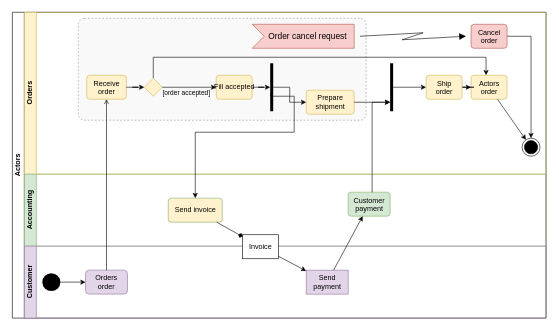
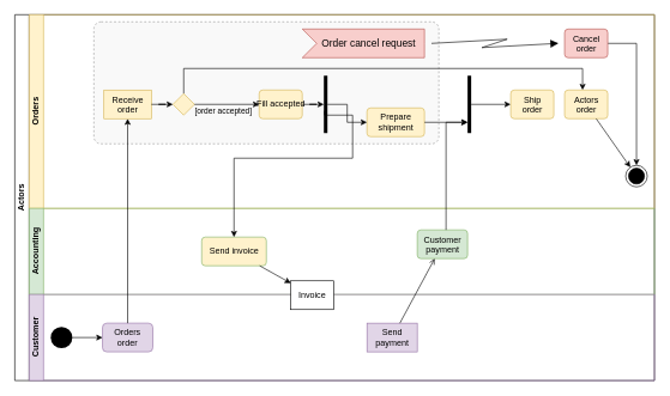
  <mxCell id="0" />
  <mxCell id="1" parent="0" />
  <mxCell id="2" value="Actors" style="swimlane;html=1;childLayout=stackLayout;resizeParent=1;resizeParentMax=0;horizontal=0;startSize=20;horizontalStack=0;whiteSpace=wrap;verticalAlign=middle;" parent="1" vertex="1"><mxGeometry x="20" y="20" width="890" height="510" as="geometry" /></mxCell>
  <mxCell id="3" value="&lt;div&gt;Orders&lt;/div&gt;" style="swimlane;html=1;startSize=20;horizontal=0;fillColor=#fff2cc;strokeColor=#d6b656;" parent="2" vertex="1"><mxGeometry x="20" width="870" height="270" as="geometry" /></mxCell>
  <mxCell id="4" value="" style="html=1;align=center;verticalAlign=top;rounded=1;absoluteArcSize=1;arcSize=20;dashed=1;fontColor=#333333;fillColor=#f9f9f9;strokeColor=#999999;" parent="3" vertex="1"><mxGeometry x="90" y="10" width="480" height="170" as="geometry" /></mxCell>
- <mxCell id="5" value="&lt;div&gt;Receive &lt;br&gt;&lt;/div&gt;&lt;div&gt;order&lt;/div&gt;" style="html=1;align=center;verticalAlign=top;rounded=1;absoluteArcSize=1;arcSize=10;dashed=0;fillColor=#fff2cc;strokeColor=#d6b656;" parent="3" vertex="1"><mxGeometry x="104" y="105" width="66" height="40" as="geometry" /></mxCell>
+ <mxCell id="5" value="&lt;div&gt;Receive &lt;br&gt;&lt;/div&gt;&lt;div&gt;order&lt;/div&gt;" style="html=1;align=center;verticalAlign=top;absoluteArcSize=1;arcSize=10;dashed=0;fillColor=#fff2cc;strokeColor=#d6b656;rounded=0;" parent="3" vertex="1"><mxGeometry x="104" y="105" width="66" height="40" as="geometry" /></mxCell>
  <mxCell id="6" style="edgeStyle=orthogonalEdgeStyle;rounded=0;orthogonalLoop=1;jettySize=auto;html=1;" parent="3" source="7" target="18" edge="1"><mxGeometry relative="1" as="geometry"><Array as="points"><mxPoint x="215" y="75" /><mxPoint x="770" y="75" /></Array><mxPoint x="675" y="110" as="targetPoint" /></mxGeometry></mxCell>
  <mxCell id="7" value="" style="rhombus;fillColor=#fff2cc;strokeColor=#d6b656;" parent="3" vertex="1"><mxGeometry x="200" y="110" width="30" height="30" as="geometry" /></mxCell>
  <mxCell id="8" value="" style="edgeStyle=orthogonalEdgeStyle;rounded=0;orthogonalLoop=1;jettySize=auto;html=1;" parent="3" source="5" target="7" edge="1"><mxGeometry relative="1" as="geometry" /></mxCell>
  <mxCell id="9" value="Fill accepted" style="html=1;align=center;verticalAlign=middle;rounded=1;absoluteArcSize=1;arcSize=10;dashed=0;fillColor=#fff2cc;strokeColor=#d6b656;" parent="3" vertex="1"><mxGeometry x="320" y="105" width="60" height="40" as="geometry" /></mxCell>
  <mxCell id="10" value="[order accepted]" style="edgeStyle=orthogonalEdgeStyle;rounded=0;orthogonalLoop=1;jettySize=auto;html=1;labelBackgroundColor=none;" parent="3" source="7" target="9" edge="1"><mxGeometry x="-0.111" y="-10" relative="1" as="geometry"><mxPoint as="offset" /></mxGeometry></mxCell>
  <mxCell id="11" value="" style="html=1;points=[];perimeter=orthogonalPerimeter;fillColor=#000000;strokeColor=none;" parent="3" vertex="1"><mxGeometry x="410" y="85" width="5" height="80" as="geometry" /></mxCell>
  <mxCell id="12" value="" style="edgeStyle=orthogonalEdgeStyle;rounded=0;orthogonalLoop=1;jettySize=auto;html=1;" parent="3" source="9" target="11" edge="1"><mxGeometry relative="1" as="geometry" /></mxCell>
  <mxCell id="13" value="Prepare &lt;br&gt;shipment" style="html=1;align=center;verticalAlign=middle;rounded=1;absoluteArcSize=1;arcSize=10;dashed=0;fillColor=#fff2cc;strokeColor=#d6b656;" parent="3" vertex="1"><mxGeometry x="470" y="130" width="80" height="40" as="geometry" /></mxCell>
  <mxCell id="14" value="" style="edgeStyle=orthogonalEdgeStyle;rounded=0;orthogonalLoop=1;jettySize=auto;html=1;" parent="3" source="11" target="13" edge="1"><mxGeometry relative="1" as="geometry"><Array as="points" /></mxGeometry></mxCell>
  <mxCell id="15" style="edgeStyle=orthogonalEdgeStyle;rounded=0;orthogonalLoop=1;jettySize=auto;html=1;labelBackgroundColor=none;endArrow=classic;endFill=1;" parent="3" source="16" target="26" edge="1"><mxGeometry relative="1" as="geometry" /></mxCell>
  <mxCell id="16" value="" style="html=1;points=[];perimeter=orthogonalPerimeter;fillColor=#000000;strokeColor=none;" parent="3" vertex="1"><mxGeometry x="610" y="85" width="5" height="80" as="geometry" /></mxCell>
  <mxCell id="17" value="" style="edgeStyle=none;rounded=0;orthogonalLoop=1;jettySize=auto;html=1;" parent="3" source="13" target="16" edge="1"><mxGeometry relative="1" as="geometry" /></mxCell>
  <mxCell id="18" value="&lt;div&gt;Actors &lt;br&gt;&lt;/div&gt;&lt;div&gt;order&lt;/div&gt;" style="html=1;align=center;verticalAlign=top;rounded=1;absoluteArcSize=1;arcSize=10;dashed=0;fillColor=#fff2cc;strokeColor=#d6b656;" parent="3" vertex="1"><mxGeometry x="745" y="105" width="60" height="40" as="geometry" /></mxCell>
- <mxCell id="19" value="" style="edgeStyle=orthogonalEdgeStyle;rounded=0;orthogonalLoop=1;jettySize=auto;html=1;" parent="3" source="26" target="18" edge="1"><mxGeometry relative="1" as="geometry"><mxPoint x="690" y="125" as="sourcePoint" /></mxGeometry></mxCell>
  <mxCell id="20" value="" style="ellipse;html=1;shape=endState;fillColor=#000000;strokeColor=#000000;" parent="3" vertex="1"><mxGeometry x="830" y="210" width="30" height="30" as="geometry" /></mxCell>
  <mxCell id="21" value="" style="rounded=0;orthogonalLoop=1;jettySize=auto;html=1;" parent="3" source="18" target="20" edge="1"><mxGeometry relative="1" as="geometry" /></mxCell>
  <mxCell id="22" value="Order cancel request" style="html=1;shape=mxgraph.infographic.ribbonSimple;notch1=20;notch2=0;align=center;verticalAlign=middle;fontSize=14;fontStyle=0;fillColor=#f8cecc;flipH=0;spacingRight=0;spacingLeft=14;strokeColor=#b85450;" parent="3" vertex="1"><mxGeometry x="380" y="20" width="170" height="40" as="geometry" /></mxCell>
  <mxCell id="23" style="edgeStyle=orthogonalEdgeStyle;rounded=0;orthogonalLoop=1;jettySize=auto;html=1;" parent="3" source="24" target="20" edge="1"><mxGeometry relative="1" as="geometry" /></mxCell>
  <mxCell id="24" value="&lt;div&gt;Cancel &lt;br&gt;&lt;/div&gt;&lt;div&gt;order&lt;/div&gt;" style="html=1;align=center;verticalAlign=top;rounded=1;absoluteArcSize=1;arcSize=10;dashed=0;fillColor=#f8cecc;strokeColor=#b85450;" parent="3" vertex="1"><mxGeometry x="745" y="20" width="60" height="40" as="geometry" /></mxCell>
  <mxCell id="25" value="" style="shape=mxgraph.lean_mapping.electronic_info_flow_edge;html=1;" parent="3" source="22" target="24" edge="1"><mxGeometry width="160" relative="1" as="geometry"><mxPoint x="640" y="-60" as="sourcePoint" /><mxPoint x="800" y="-60" as="targetPoint" /></mxGeometry></mxCell>
  <mxCell id="26" value="&lt;div&gt;Ship&lt;br&gt;&lt;/div&gt;&lt;div&gt;order&lt;/div&gt;" style="html=1;align=center;verticalAlign=top;rounded=1;absoluteArcSize=1;arcSize=10;dashed=0;fillColor=#fff2cc;strokeColor=#d6b656;" parent="3" vertex="1"><mxGeometry x="670" y="105" width="60" height="40" as="geometry" /></mxCell>
  <mxCell id="27" value="Accounting" style="swimlane;html=1;startSize=20;horizontal=0;fillColor=#d5e8d4;strokeColor=#82b366;" parent="2" vertex="1"><mxGeometry x="20" y="270" width="870" height="120" as="geometry" /></mxCell>
  <mxCell id="28" value="Send invoice" style="html=1;align=center;verticalAlign=middle;rounded=1;absoluteArcSize=1;arcSize=10;dashed=0;fillColor=#fff2cc;strokeColor=#82b366;" parent="27" vertex="1"><mxGeometry x="240" y="40" width="90" height="40" as="geometry" /></mxCell>
  <mxCell id="29" value="&lt;div&gt;Customer &lt;br&gt;&lt;/div&gt;&lt;div&gt;payment&lt;/div&gt;" style="html=1;align=center;verticalAlign=top;rounded=1;absoluteArcSize=1;arcSize=10;dashed=0;fillColor=#d5e8d4;strokeColor=#82b366;" parent="27" vertex="1"><mxGeometry x="540" y="30" width="70" height="40" as="geometry" /></mxCell>
  <mxCell id="30" value="Customer" style="swimlane;html=1;startSize=20;horizontal=0;fillColor=#e1d5e7;strokeColor=#9673a6;" parent="2" vertex="1"><mxGeometry x="20" y="390" width="870" height="120" as="geometry" /></mxCell>
  <mxCell id="31" value="&lt;div&gt;Send &lt;br&gt;&lt;/div&gt;&lt;div&gt;payment&lt;/div&gt;" style="html=1;align=center;verticalAlign=middle;absoluteArcSize=1;arcSize=10;dashed=0;fillColor=#e1d5e7;strokeColor=#9673a6;rounded=0;" parent="30" vertex="1"><mxGeometry x="470" y="40" width="70" height="40" as="geometry" /></mxCell>
  <mxCell id="32" value="" style="ellipse;fillColor=#000000;strokeColor=none;" parent="30" vertex="1"><mxGeometry x="30" y="45" width="30" height="30" as="geometry" /></mxCell>
  <mxCell id="33" value="Orders order" style="rounded=1;whiteSpace=wrap;html=1;fillColor=#e1d5e7;strokeColor=#9673a6;" parent="30" vertex="1"><mxGeometry x="102" y="40" width="70" height="40" as="geometry" /></mxCell>
  <mxCell id="34" value="" style="edgeStyle=orthogonalEdgeStyle;rounded=0;orthogonalLoop=1;jettySize=auto;html=1;" parent="30" source="32" target="33" edge="1"><mxGeometry relative="1" as="geometry" /></mxCell>
  <mxCell id="35" style="edgeStyle=orthogonalEdgeStyle;rounded=0;orthogonalLoop=1;jettySize=auto;html=1;exitX=0.2;exitY=0.613;exitDx=0;exitDy=0;exitPerimeter=0;" parent="2" source="11" target="28" edge="1"><mxGeometry relative="1" as="geometry"><mxPoint x="585" y="60" as="sourcePoint" /><Array as="points"><mxPoint x="431" y="140" /><mxPoint x="470" y="140" /><mxPoint x="470" y="200" /><mxPoint x="305" y="200" /></Array></mxGeometry></mxCell>
- <mxCell id="36" style="edgeStyle=none;rounded=0;orthogonalLoop=1;jettySize=auto;html=1;" parent="2" source="31" target="29" edge="1"><mxGeometry relative="1" as="geometry" /></mxCell>
+ <mxCell id="36" style="edgeStyle=none;rounded=0;orthogonalLoop=1;jettySize=auto;html=1;endArrow=open;" parent="2" source="31" target="29" edge="1"><mxGeometry relative="1" as="geometry" /></mxCell>
  <mxCell id="37" style="edgeStyle=orthogonalEdgeStyle;rounded=0;orthogonalLoop=1;jettySize=auto;html=1;" parent="2" source="29" target="16" edge="1"><mxGeometry relative="1" as="geometry"><Array as="points"><mxPoint x="600" y="150" /></Array></mxGeometry></mxCell>
- <mxCell id="38" style="edgeStyle=orthogonalEdgeStyle;rounded=0;orthogonalLoop=1;jettySize=auto;html=1;endArrow=open;endFill=1;" parent="2" source="33" target="5" edge="1"><mxGeometry relative="1" as="geometry" /></mxCell>
+ <mxCell id="38" style="edgeStyle=orthogonalEdgeStyle;rounded=0;orthogonalLoop=1;jettySize=auto;html=1;endArrow=classic;endFill=1;" parent="2" source="33" target="5" edge="1"><mxGeometry relative="1" as="geometry" /></mxCell>
  <mxCell id="39" value="Invoice" style="text;align=center;verticalAlign=middle;dashed=0;fillColor=#ffffff;strokeColor=#000000;" parent="1" vertex="1"><mxGeometry x="404" y="391" width="60" height="40" as="geometry" /></mxCell>
- <mxCell id="40" style="rounded=0;orthogonalLoop=1;jettySize=auto;html=1;endArrow=diamond;" parent="1" source="28" target="39" edge="1"><mxGeometry relative="1" as="geometry" /></mxCell>
- <mxCell id="41" style="edgeStyle=none;rounded=0;orthogonalLoop=1;jettySize=auto;html=1;" parent="1" source="39" target="31" edge="1"><mxGeometry relative="1" as="geometry" /></mxCell>
+ <mxCell id="40" style="rounded=0;orthogonalLoop=1;jettySize=auto;html=1;" parent="1" source="28" target="39" edge="1"><mxGeometry relative="1" as="geometry" /></mxCell>
